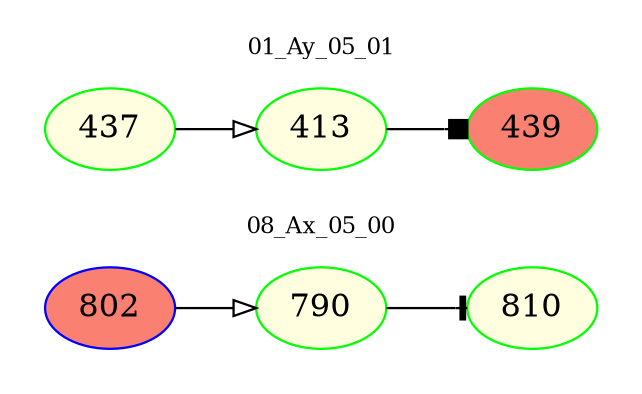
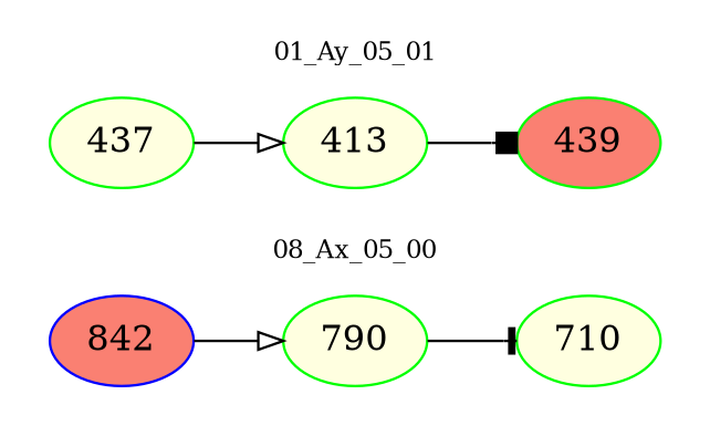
  digraph {
    rankdir=LR
    node [color=green fillcolor=lightyellow style=filled]
    edge [arrowhead=onormal color=black]
-   n1 [color=blue fillcolor=salmon label=802]
+   n1 [color=blue fillcolor=salmon label=842]
    n2 [label=790]
-   n3 [label=810]
+   n3 [label=710]
    n4 [label=437]
    n5 [label=413]
    n6 [fillcolor=salmon label=439]
    subgraph cluster_1 {
      color=white
      fontsize=10
      label="08_Ax_05_00"
      n1
      n2
      n3
    }
    subgraph cluster_2 {
      color=white
      fontsize=10
      label="01_Ay_05_01"
      n4
      n5
      n6
    }
    n1 -> n2
    n2 -> n3 [arrowhead=tee]
    n4 -> n5
    n5 -> n6 [arrowhead=box]
  }
